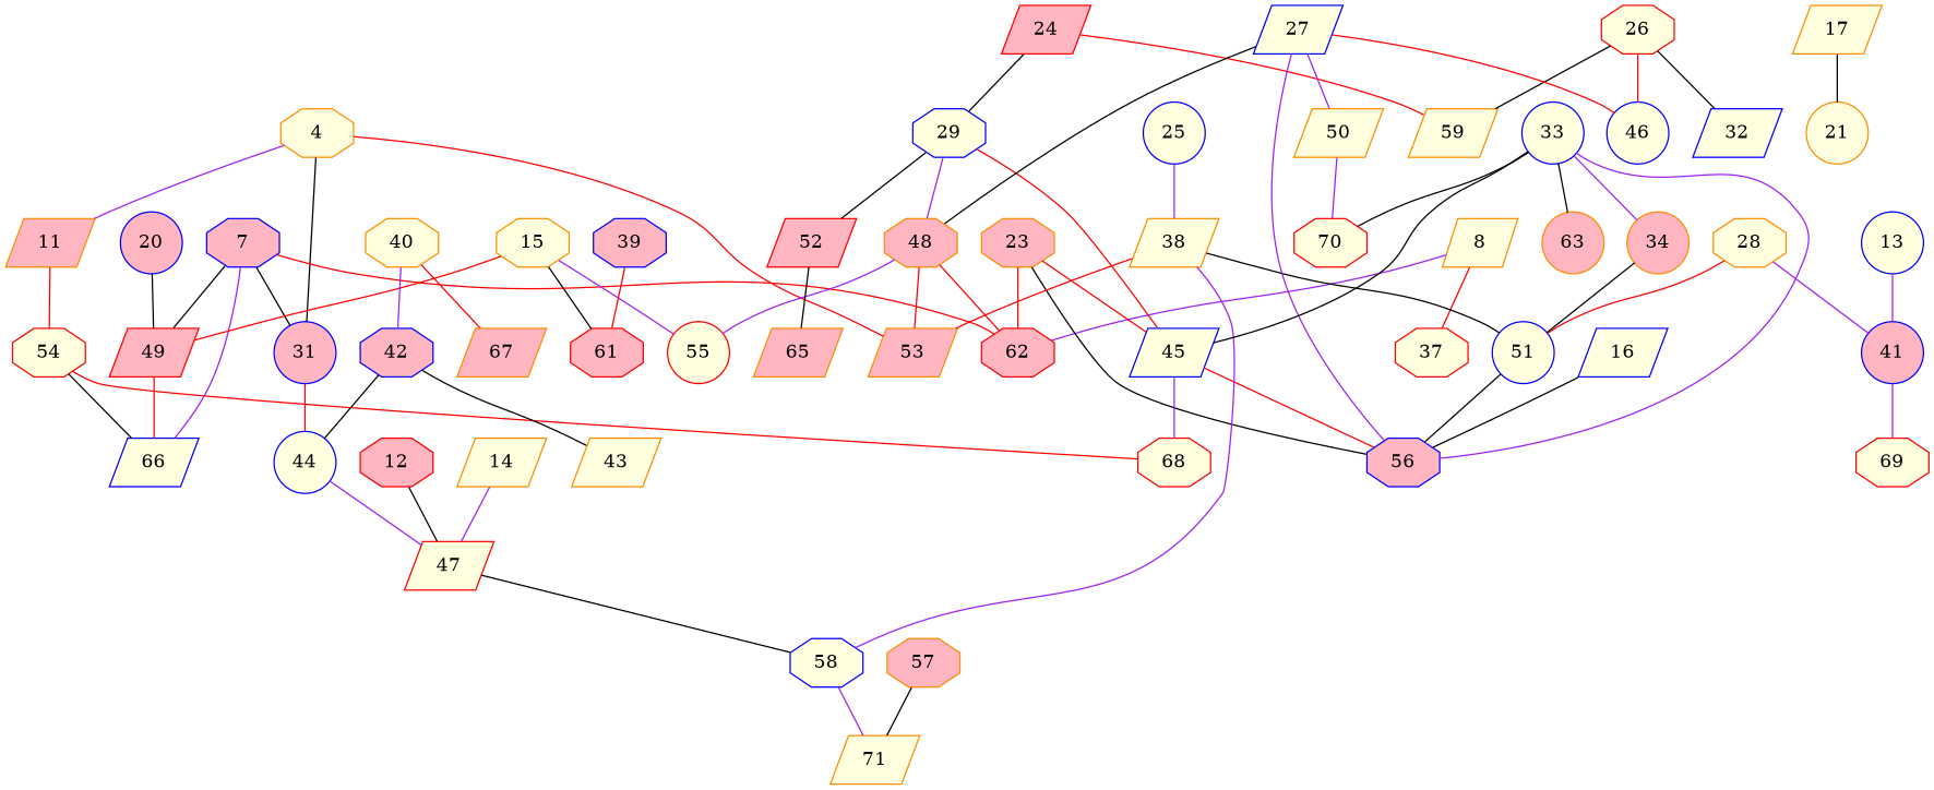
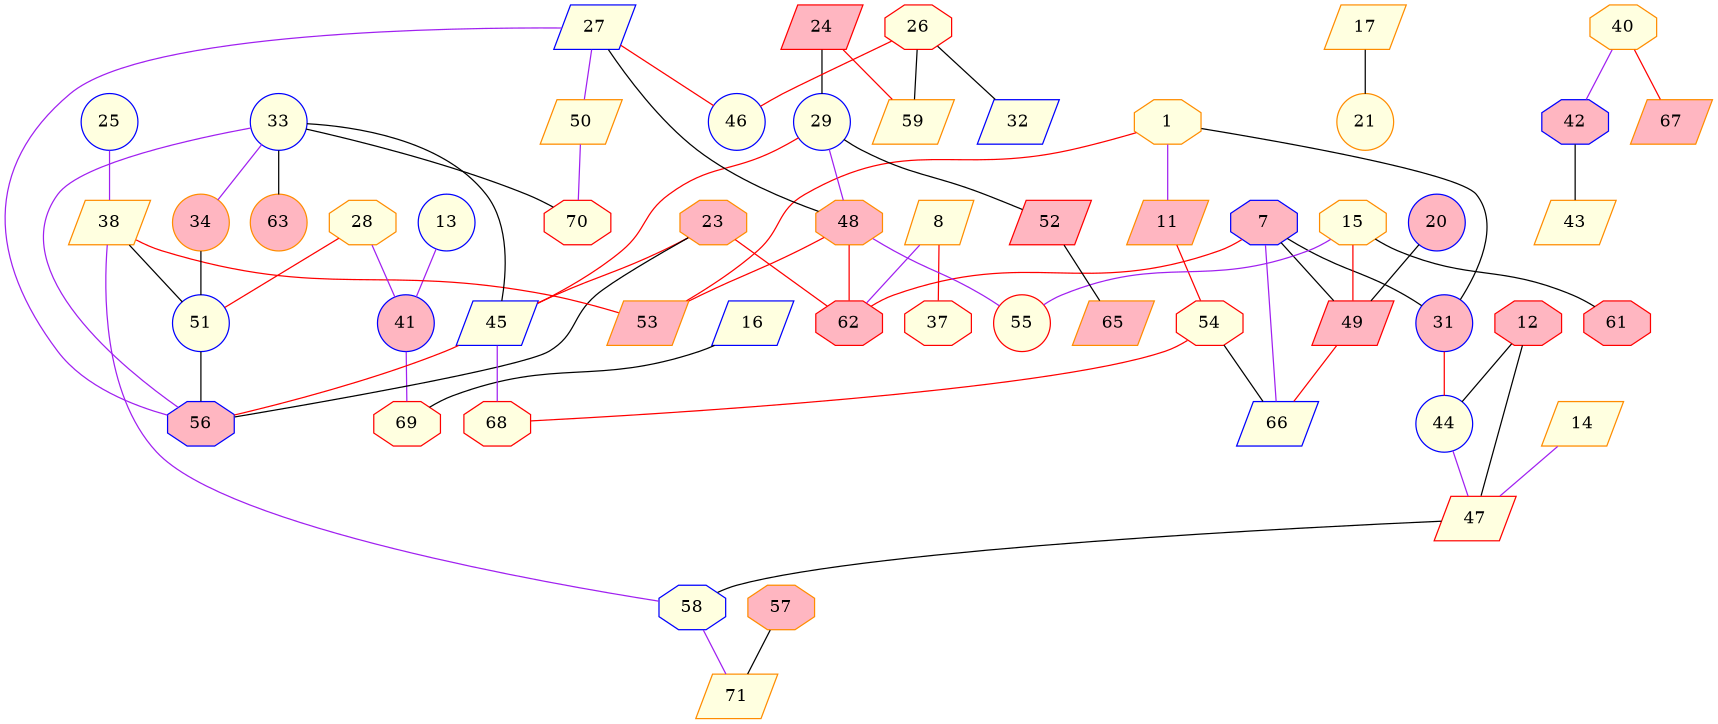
  graph {
    node [color=darkorange fillcolor=lightyellow shape=octagon style=filled]
    edge [color=black weight=1.0]
-   4
+   4 [label=1]
    11 [fillcolor=lightpink shape=parallelogram]
    31 [color=blue fillcolor=lightpink shape=circle]
    53 [fillcolor=lightpink shape=parallelogram]
    54 [color=red]
    44 [color=blue shape=circle]
    7 [color=blue fillcolor=lightpink]
    49 [color=red fillcolor=lightpink shape=parallelogram]
    62 [color=red fillcolor=lightpink]
    66 [color=blue shape=parallelogram]
    8 [shape=parallelogram]
    37 [color=red]
    68 [color=red]
    12 [color=red fillcolor=lightpink]
    47 [color=red shape=parallelogram]
    58 [color=blue]
    13 [color=blue shape=circle]
    41 [color=blue fillcolor=lightpink shape=circle]
    69 [color=red]
    14 [shape=parallelogram]
    15
    55 [color=red shape=circle]
    61 [color=red fillcolor=lightpink]
    16 [color=blue shape=parallelogram]
    21 [shape=circle]
    17 [shape=parallelogram]
    20 [color=blue fillcolor=lightpink shape=circle]
    23 [fillcolor=lightpink]
    45 [color=blue shape=parallelogram]
    56 [color=blue fillcolor=lightpink]
    24 [color=red fillcolor=lightpink shape=parallelogram]
-   29 [color=blue]
+   29 [color=blue shape=circle]
    59 [shape=parallelogram]
    48 [fillcolor=lightpink]
    52 [color=red fillcolor=lightpink shape=parallelogram]
    25 [color=blue shape=circle]
    38 [shape=parallelogram]
    51 [color=blue shape=circle]
    26 [color=red]
    32 [color=blue shape=parallelogram]
    46 [color=blue shape=circle]
    27 [color=blue shape=parallelogram]
    50 [shape=parallelogram]
    70 [color=red]
    28
    65 [fillcolor=lightpink shape=parallelogram]
    33 [color=blue shape=circle]
    34 [fillcolor=lightpink shape=circle]
    63 [fillcolor=lightpink shape=circle]
    71 [shape=parallelogram]
-   39 [color=blue fillcolor=lightpink]
    40
    42 [color=blue fillcolor=lightpink]
    67 [fillcolor=lightpink shape=parallelogram]
    43 [shape=parallelogram]
    57 [fillcolor=lightpink]
    4 -- 11 [color=purple]
    4 -- 31
    4 -- 53 [color=red]
    11 -- 54 [color=red]
    31 -- 44 [color=red weight=2.0]
    54 -- 66
    54 -- 68 [color=red]
    44 -- 47 [color=purple]
    7 -- 31
    7 -- 49
    7 -- 62 [color=red]
    7 -- 66 [color=purple]
    49 -- 66 [color=red]
    8 -- 62 [color=purple]
    8 -- 37 [color=red]
    12 -- 47
    47 -- 58
    58 -- 71 [color=purple]
    13 -- 41 [color=purple]
    41 -- 69 [color=purple]
    14 -- 47 [color=purple]
    15 -- 49 [color=red]
    15 -- 55 [color=purple]
    15 -- 61
-   16 -- 56
+   16 -- 69
    17 -- 21
    20 -- 49
    23 -- 62 [color=red]
    23 -- 45 [color=red]
    23 -- 56
    45 -- 68 [color=purple weight=2.0]
    45 -- 56 [color=red]
    24 -- 29
    24 -- 59 [color=red]
    29 -- 45 [color=red]
    29 -- 48 [color=purple]
    29 -- 52
    48 -- 53 [color=red]
    48 -- 62 [color=red]
    48 -- 55 [color=purple]
    52 -- 65
    25 -- 38 [color=purple]
    38 -- 53 [color=red]
    38 -- 58 [color=purple]
    38 -- 51
    51 -- 56
    26 -- 59
    26 -- 32
    26 -- 46 [color=red]
    27 -- 56 [color=purple]
    27 -- 48
    27 -- 46 [color=red]
    27 -- 50 [color=purple]
    50 -- 70 [color=purple]
    28 -- 41 [color=purple]
    28 -- 51 [color=red]
    33 -- 45
    33 -- 56 [color=purple]
    33 -- 70
    33 -- 34 [color=purple]
    33 -- 63
    34 -- 51
-   39 -- 61 [color=red]
    40 -- 42 [color=purple]
    40 -- 67 [color=red]
-   42 -- 44
+   12 -- 44
    42 -- 43
    57 -- 71
  }
